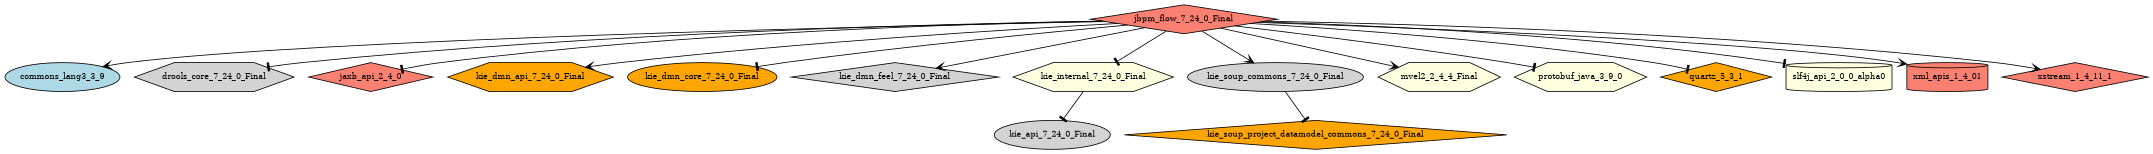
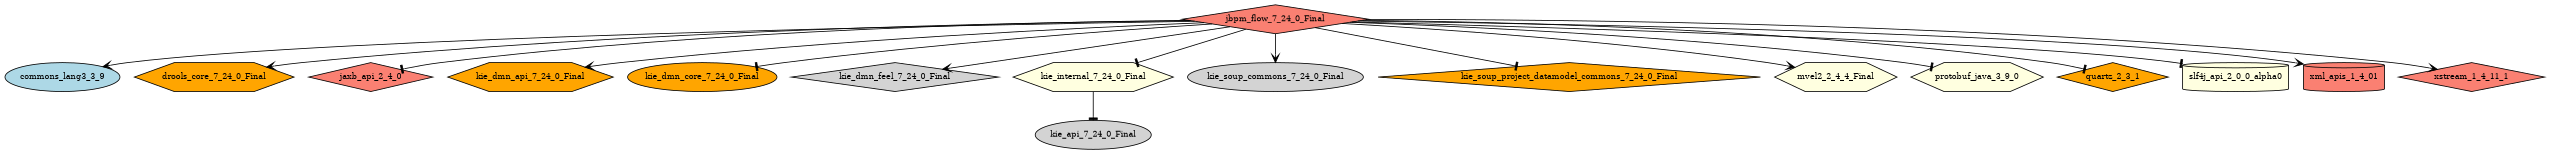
  digraph {
    node [fillcolor=orange fontsize=10.0 shape=diamond style=filled]
    edge [arrowhead=vee]
    jbpm_flow_7_24_0_Final [fillcolor=salmon]
    commons_lang3_3_9 [fillcolor=lightblue shape=ellipse]
-   drools_core_7_24_0_Final [fillcolor=lightgrey shape=hexagon]
+   drools_core_7_24_0_Final [shape=hexagon]
    jaxb_api_2_4_0 [fillcolor=salmon]
    kie_dmn_api_7_24_0_Final [shape=hexagon]
    kie_dmn_core_7_24_0_Final [shape=ellipse]
    kie_dmn_feel_7_24_0_Final [fillcolor=lightgrey]
    kie_internal_7_24_0_Final [fillcolor=lightyellow shape=hexagon]
    kie_soup_commons_7_24_0_Final [fillcolor=lightgrey shape=ellipse]
    kie_soup_project_datamodel_commons_7_24_0_Final
    mvel2_2_4_4_Final [fillcolor=lightyellow shape=hexagon]
    protobuf_java_3_9_0 [fillcolor=lightyellow shape=hexagon]
-   quartz_2_3_1 [label=quartz_5_3_1]
+   quartz_2_3_1
    slf4j_api_2_0_0_alpha0 [fillcolor=lightyellow shape=cylinder]
    xml_apis_1_4_01 [fillcolor=salmon shape=cylinder]
    xstream_1_4_11_1 [fillcolor=salmon]
    kie_api_7_24_0_Final [fillcolor=lightgrey shape=ellipse]
    jbpm_flow_7_24_0_Final -> commons_lang3_3_9
-   jbpm_flow_7_24_0_Final -> drools_core_7_24_0_Final [arrowhead=tee]
+   jbpm_flow_7_24_0_Final -> drools_core_7_24_0_Final
    jbpm_flow_7_24_0_Final -> jaxb_api_2_4_0 [arrowhead=tee]
    jbpm_flow_7_24_0_Final -> kie_dmn_api_7_24_0_Final
    jbpm_flow_7_24_0_Final -> kie_dmn_core_7_24_0_Final [arrowhead=tee]
    jbpm_flow_7_24_0_Final -> kie_dmn_feel_7_24_0_Final
    jbpm_flow_7_24_0_Final -> kie_internal_7_24_0_Final [arrowhead=tee]
    jbpm_flow_7_24_0_Final -> kie_soup_commons_7_24_0_Final
-   kie_soup_commons_7_24_0_Final -> kie_soup_project_datamodel_commons_7_24_0_Final [arrowhead=tee]
+   jbpm_flow_7_24_0_Final -> kie_soup_project_datamodel_commons_7_24_0_Final [arrowhead=tee]
    jbpm_flow_7_24_0_Final -> mvel2_2_4_4_Final
    jbpm_flow_7_24_0_Final -> protobuf_java_3_9_0 [arrowhead=tee]
    jbpm_flow_7_24_0_Final -> quartz_2_3_1 [arrowhead=tee]
    jbpm_flow_7_24_0_Final -> slf4j_api_2_0_0_alpha0 [arrowhead=tee]
    jbpm_flow_7_24_0_Final -> xml_apis_1_4_01
    jbpm_flow_7_24_0_Final -> xstream_1_4_11_1
    kie_internal_7_24_0_Final -> kie_api_7_24_0_Final [arrowhead=tee]
  }
